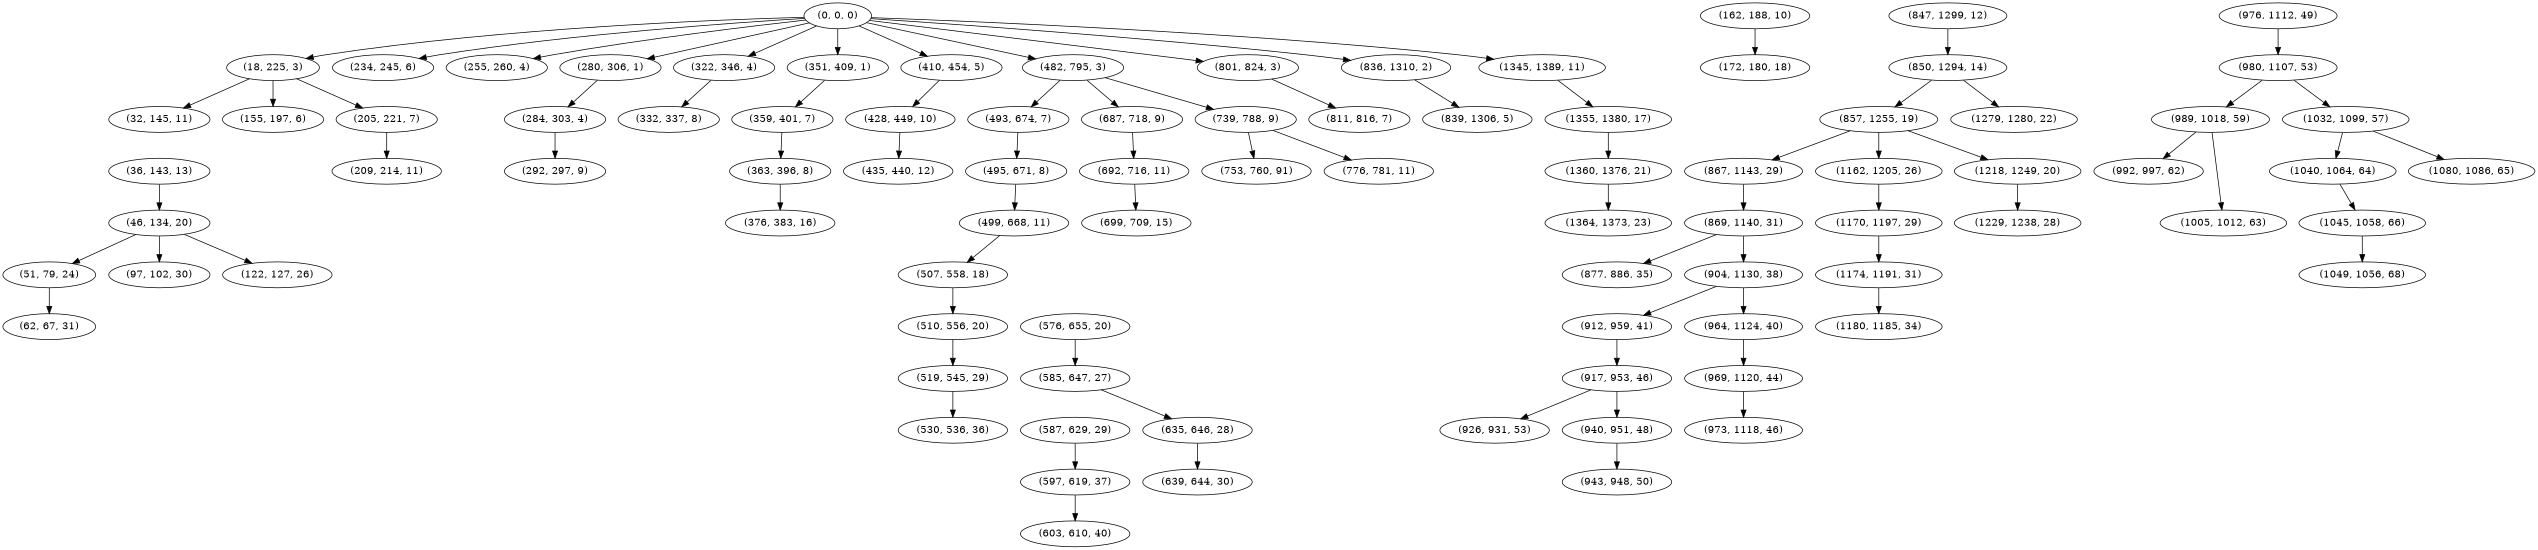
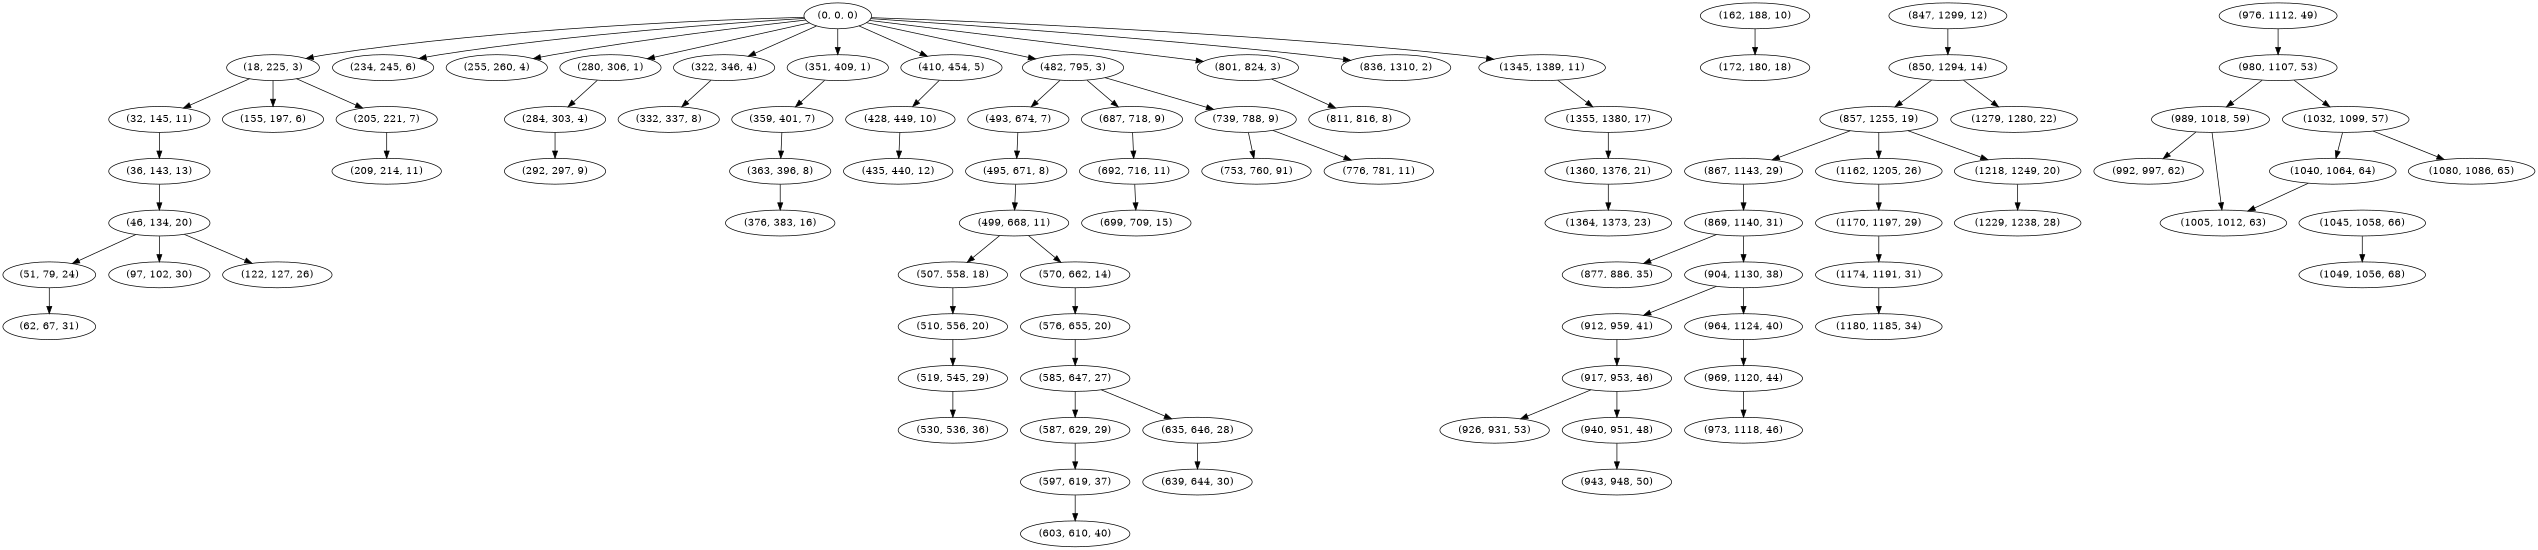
  digraph {
    "(0, 0, 0)"
    "(18, 225, 3)"
    "(234, 245, 6)"
    "(255, 260, 4)"
    "(280, 306, 1)"
    "(322, 346, 4)"
    "(351, 409, 1)"
    n8 [label="(410, 454, 5)"]
    "(482, 795, 3)"
    "(801, 824, 3)"
    "(836, 1310, 2)"
    "(1345, 1389, 11)"
    "(32, 145, 11)"
    "(155, 197, 6)"
    "(205, 221, 7)"
    "(284, 303, 4)"
    "(332, 337, 8)"
    "(359, 401, 7)"
    "(428, 449, 10)"
    "(493, 674, 7)"
    "(687, 718, 9)"
    "(739, 788, 9)"
-   "(811, 816, 7)"
-   "(839, 1306, 5)"
+   "(811, 816, 7)" [label="(811, 816, 8)"]
    "(1355, 1380, 17)"
    "(36, 143, 13)"
    "(209, 214, 11)"
    "(46, 134, 20)"
    "(51, 79, 24)"
    "(97, 102, 30)"
    "(122, 127, 26)"
    "(62, 67, 31)"
    "(162, 188, 10)"
    "(172, 180, 18)"
    "(292, 297, 9)"
    "(363, 396, 8)"
    "(376, 383, 16)"
    "(435, 440, 12)"
    "(495, 671, 8)"
    "(692, 716, 11)"
    n41 [label="(753, 760, 91)"]
    "(776, 781, 11)"
    "(499, 668, 11)"
    "(507, 558, 18)"
+   "(570, 662, 14)"
    "(510, 556, 20)"
    "(576, 655, 20)"
    "(519, 545, 29)"
    "(530, 536, 36)"
    "(585, 647, 27)"
    "(587, 629, 29)"
    "(635, 646, 28)"
    "(597, 619, 37)"
    "(639, 644, 30)"
    "(603, 610, 40)"
    "(699, 709, 15)"
    "(847, 1299, 12)"
    "(850, 1294, 14)"
    "(857, 1255, 19)"
    n60 [label="(1279, 1280, 22)"]
    "(867, 1143, 29)"
    "(1162, 1205, 26)"
    "(1218, 1249, 20)"
    "(869, 1140, 31)"
    "(1170, 1197, 29)"
    "(1229, 1238, 28)"
    "(877, 886, 35)"
    "(904, 1130, 38)"
    "(912, 959, 41)"
    "(964, 1124, 40)"
    "(917, 953, 46)"
    "(969, 1120, 44)"
    "(926, 931, 53)"
    "(940, 951, 48)"
    "(943, 948, 50)"
    "(973, 1118, 46)"
    "(976, 1112, 49)"
    "(980, 1107, 53)"
    "(989, 1018, 59)"
    "(1032, 1099, 57)"
    "(992, 997, 62)"
    "(1005, 1012, 63)"
    "(1040, 1064, 64)"
    "(1080, 1086, 65)"
    "(1045, 1058, 66)"
    "(1049, 1056, 68)"
    "(1174, 1191, 31)"
    "(1180, 1185, 34)"
    "(1360, 1376, 21)"
    "(1364, 1373, 23)"
    "(0, 0, 0)" -> "(18, 225, 3)"
    "(0, 0, 0)" -> "(234, 245, 6)"
    "(0, 0, 0)" -> "(255, 260, 4)"
    "(0, 0, 0)" -> "(280, 306, 1)"
    "(0, 0, 0)" -> "(322, 346, 4)"
    "(0, 0, 0)" -> "(351, 409, 1)"
    "(0, 0, 0)" -> n8
    "(0, 0, 0)" -> "(482, 795, 3)"
    "(0, 0, 0)" -> "(801, 824, 3)"
    "(0, 0, 0)" -> "(836, 1310, 2)"
    "(0, 0, 0)" -> "(1345, 1389, 11)"
    "(18, 225, 3)" -> "(32, 145, 11)"
    "(18, 225, 3)" -> "(155, 197, 6)"
    "(18, 225, 3)" -> "(205, 221, 7)"
    "(280, 306, 1)" -> "(284, 303, 4)"
    "(322, 346, 4)" -> "(332, 337, 8)"
    "(351, 409, 1)" -> "(359, 401, 7)"
    n8 -> "(428, 449, 10)"
    "(482, 795, 3)" -> "(493, 674, 7)"
    "(482, 795, 3)" -> "(687, 718, 9)"
    "(482, 795, 3)" -> "(739, 788, 9)"
    "(801, 824, 3)" -> "(811, 816, 7)"
-   "(836, 1310, 2)" -> "(839, 1306, 5)"
    "(1345, 1389, 11)" -> "(1355, 1380, 17)"
+   "(32, 145, 11)" -> "(36, 143, 13)"
    "(205, 221, 7)" -> "(209, 214, 11)"
    "(284, 303, 4)" -> "(292, 297, 9)"
    "(359, 401, 7)" -> "(363, 396, 8)"
    "(428, 449, 10)" -> "(435, 440, 12)"
    "(493, 674, 7)" -> "(495, 671, 8)"
    "(687, 718, 9)" -> "(692, 716, 11)"
    "(739, 788, 9)" -> n41
    "(739, 788, 9)" -> "(776, 781, 11)"
    "(1355, 1380, 17)" -> "(1360, 1376, 21)"
    "(36, 143, 13)" -> "(46, 134, 20)"
    "(46, 134, 20)" -> "(51, 79, 24)"
    "(46, 134, 20)" -> "(97, 102, 30)"
    "(46, 134, 20)" -> "(122, 127, 26)"
    "(51, 79, 24)" -> "(62, 67, 31)"
    "(162, 188, 10)" -> "(172, 180, 18)"
    "(363, 396, 8)" -> "(376, 383, 16)"
    "(495, 671, 8)" -> "(499, 668, 11)"
    "(692, 716, 11)" -> "(699, 709, 15)"
    "(499, 668, 11)" -> "(507, 558, 18)"
+   "(499, 668, 11)" -> "(570, 662, 14)"
    "(507, 558, 18)" -> "(510, 556, 20)"
+   "(570, 662, 14)" -> "(576, 655, 20)"
    "(510, 556, 20)" -> "(519, 545, 29)"
    "(576, 655, 20)" -> "(585, 647, 27)"
    "(519, 545, 29)" -> "(530, 536, 36)"
+   "(585, 647, 27)" -> "(587, 629, 29)"
    "(585, 647, 27)" -> "(635, 646, 28)"
    "(587, 629, 29)" -> "(597, 619, 37)"
    "(635, 646, 28)" -> "(639, 644, 30)"
    "(597, 619, 37)" -> "(603, 610, 40)"
    "(847, 1299, 12)" -> "(850, 1294, 14)"
    "(850, 1294, 14)" -> "(857, 1255, 19)"
    "(850, 1294, 14)" -> n60
    "(857, 1255, 19)" -> "(867, 1143, 29)"
    "(857, 1255, 19)" -> "(1162, 1205, 26)"
    "(857, 1255, 19)" -> "(1218, 1249, 20)"
    "(867, 1143, 29)" -> "(869, 1140, 31)"
    "(1162, 1205, 26)" -> "(1170, 1197, 29)"
    "(1218, 1249, 20)" -> "(1229, 1238, 28)"
    "(869, 1140, 31)" -> "(877, 886, 35)"
    "(869, 1140, 31)" -> "(904, 1130, 38)"
    "(1170, 1197, 29)" -> "(1174, 1191, 31)"
    "(904, 1130, 38)" -> "(912, 959, 41)"
    "(904, 1130, 38)" -> "(964, 1124, 40)"
    "(912, 959, 41)" -> "(917, 953, 46)"
    "(964, 1124, 40)" -> "(969, 1120, 44)"
    "(917, 953, 46)" -> "(926, 931, 53)"
    "(917, 953, 46)" -> "(940, 951, 48)"
    "(969, 1120, 44)" -> "(973, 1118, 46)"
    "(940, 951, 48)" -> "(943, 948, 50)"
    "(976, 1112, 49)" -> "(980, 1107, 53)"
    "(980, 1107, 53)" -> "(989, 1018, 59)"
    "(980, 1107, 53)" -> "(1032, 1099, 57)"
    "(989, 1018, 59)" -> "(992, 997, 62)"
    "(989, 1018, 59)" -> "(1005, 1012, 63)"
    "(1032, 1099, 57)" -> "(1040, 1064, 64)"
    "(1032, 1099, 57)" -> "(1080, 1086, 65)"
-   "(1040, 1064, 64)" -> "(1045, 1058, 66)"
+   "(1040, 1064, 64)" -> "(1005, 1012, 63)"
    "(1045, 1058, 66)" -> "(1049, 1056, 68)"
    "(1174, 1191, 31)" -> "(1180, 1185, 34)"
    "(1360, 1376, 21)" -> "(1364, 1373, 23)"
  }
